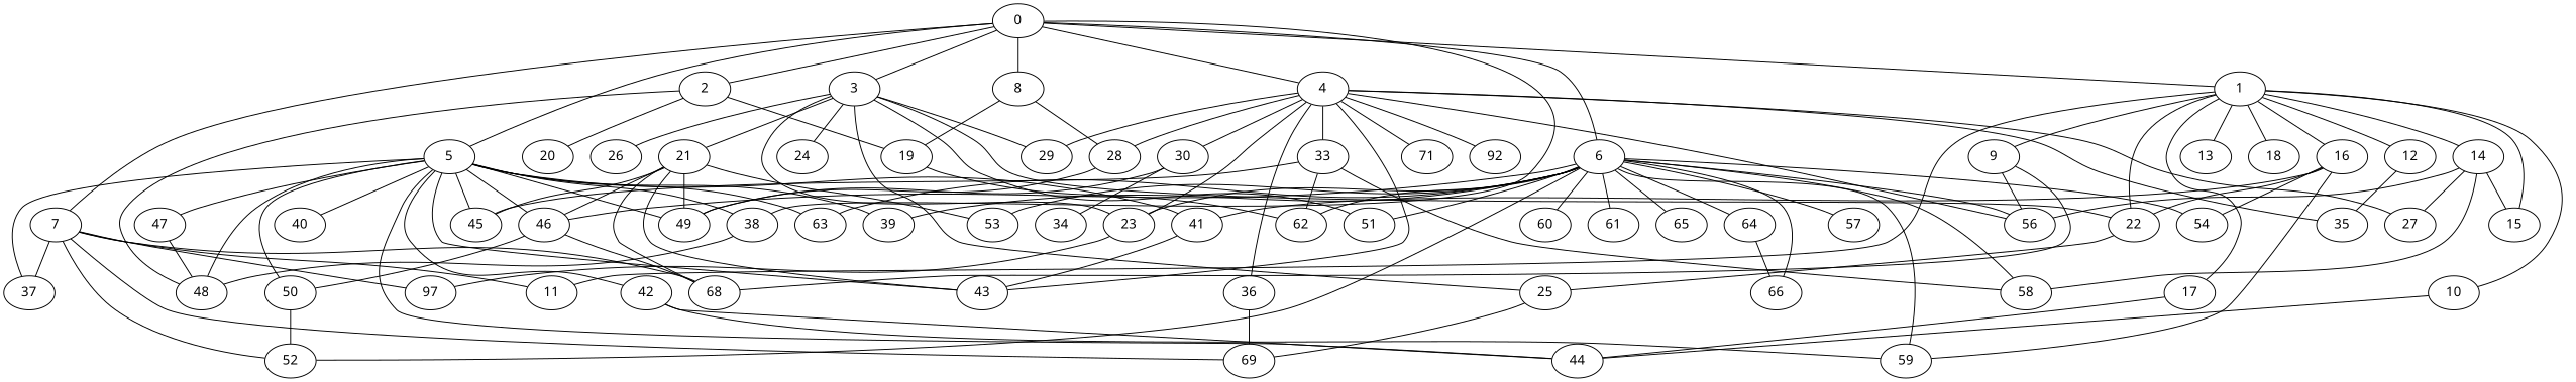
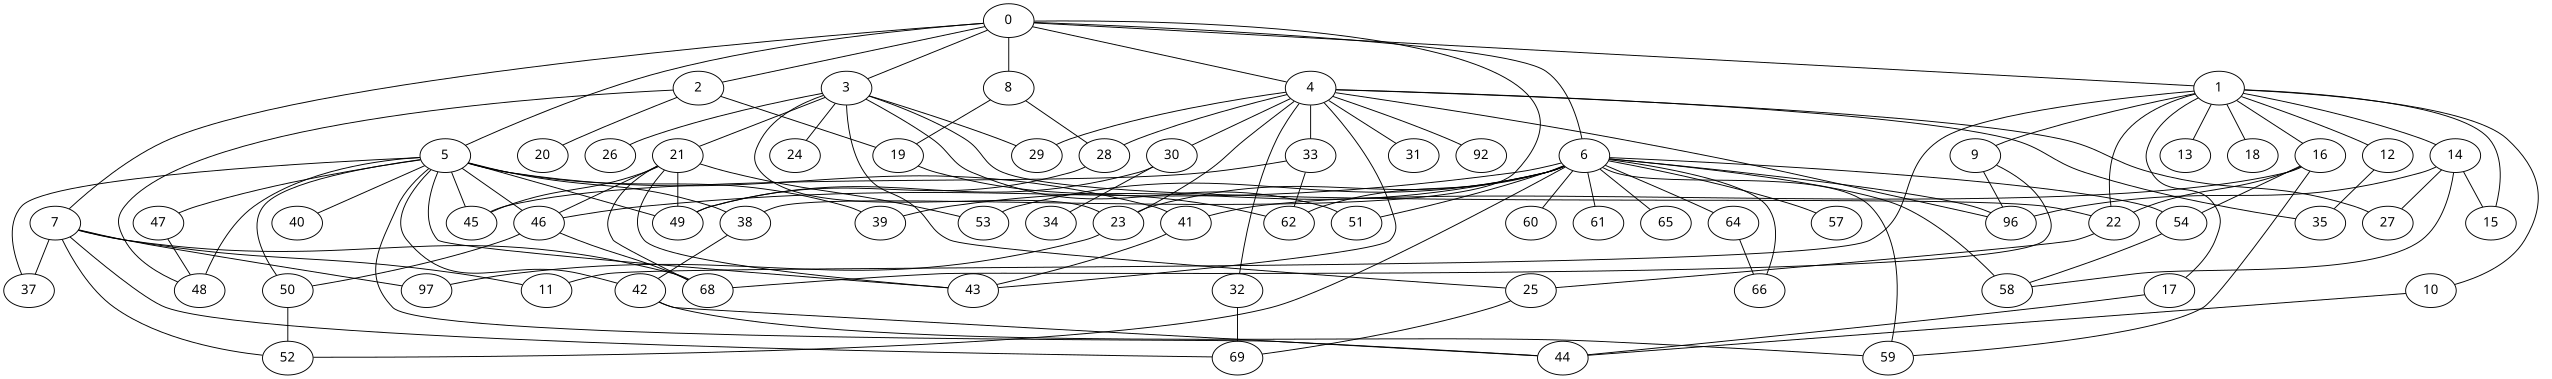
  graph {
    fontname="Noto Sans"
    node [fontname="Noto Sans"]
    edge [fontname="Noto Sans"]
    0
    1
    2
    3
    4
    5
    6
    7
    8
    38
    9
    10
    11
    12
    13
    14
    15
    16
    17
    18
    22
    19
    20
    48
    21
    23
    24
    25
    26
    51
    29
    n32 [label=92]
    35
-   36
+   36 [label=32]
    33
    27
    28
    30
-   31 [label=71]
+   31
    43
-   56
+   56 [label=96]
    37
    39
    40
    41
    42
    44
    45
    46
    47
    49
    50
-   63
    64
    66
    65
    52
    53
    54
    57
    58
    59
    60
    61
    62
    n66 [label=97]
    68
    69
    34
    0 -- 1
    0 -- 2
    0 -- 3
    0 -- 4
    0 -- 5
    0 -- 6
    0 -- 7
    0 -- 8
    0 -- 38
    1 -- 9
    1 -- 10
    1 -- 11
    1 -- 12
    1 -- 13
    1 -- 14
    1 -- 15
    1 -- 16
    1 -- 17
    1 -- 18
    1 -- 22
    2 -- 19
    2 -- 20
    2 -- 48
    3 -- 22
    3 -- 21
    3 -- 23
    3 -- 24
    3 -- 25
    3 -- 26
    3 -- 51
    3 -- 29
    4 -- 23
    4 -- 29
    4 -- n32
    4 -- 35
    4 -- 36
    4 -- 33
    4 -- 27
    4 -- 28
    4 -- 30
    4 -- 31
    4 -- 43
    4 -- 56
    5 -- 38
    5 -- 48
    5 -- 43
    5 -- 37
    5 -- 39
    5 -- 40
    5 -- 41
    5 -- 42
    5 -- 44
    5 -- 45
    5 -- 46
    5 -- 47
    5 -- 49
    5 -- 50
-   5 -- 63
    6 -- 23
    6 -- 51
    6 -- 56
    6 -- 39
    6 -- 46
-   6 -- 63
    6 -- 64
    6 -- 66
    6 -- 65
    6 -- 52
    6 -- 53
    6 -- 54
    6 -- 57
    6 -- 58
    6 -- 59
    6 -- 60
    6 -- 61
    6 -- 62
    7 -- 11
    7 -- 37
    7 -- 52
    7 -- n66
    7 -- 68
    7 -- 69
    8 -- 19
    8 -- 28
-   38 -- 48
+   38 -- 42
    9 -- 56
    9 -- 68
    10 -- 44
    12 -- 35
    14 -- 15
    14 -- 27
    14 -- 56
    14 -- 58
    16 -- 22
    16 -- 41
    16 -- 54
    16 -- 59
    17 -- 44
    22 -- 25
    19 -- 62
    21 -- 43
    21 -- 45
    21 -- 46
    21 -- 49
    21 -- 53
    21 -- 68
    23 -- n66
    25 -- 69
    36 -- 69
    33 -- 45
    33 -- 62
    28 -- 49
    30 -- 49
    30 -- 34
    41 -- 43
    42 -- 44
    42 -- 59
    46 -- 50
    46 -- 68
    47 -- 48
    50 -- 52
    64 -- 66
-   33 -- 58
+   54 -- 58
  }
